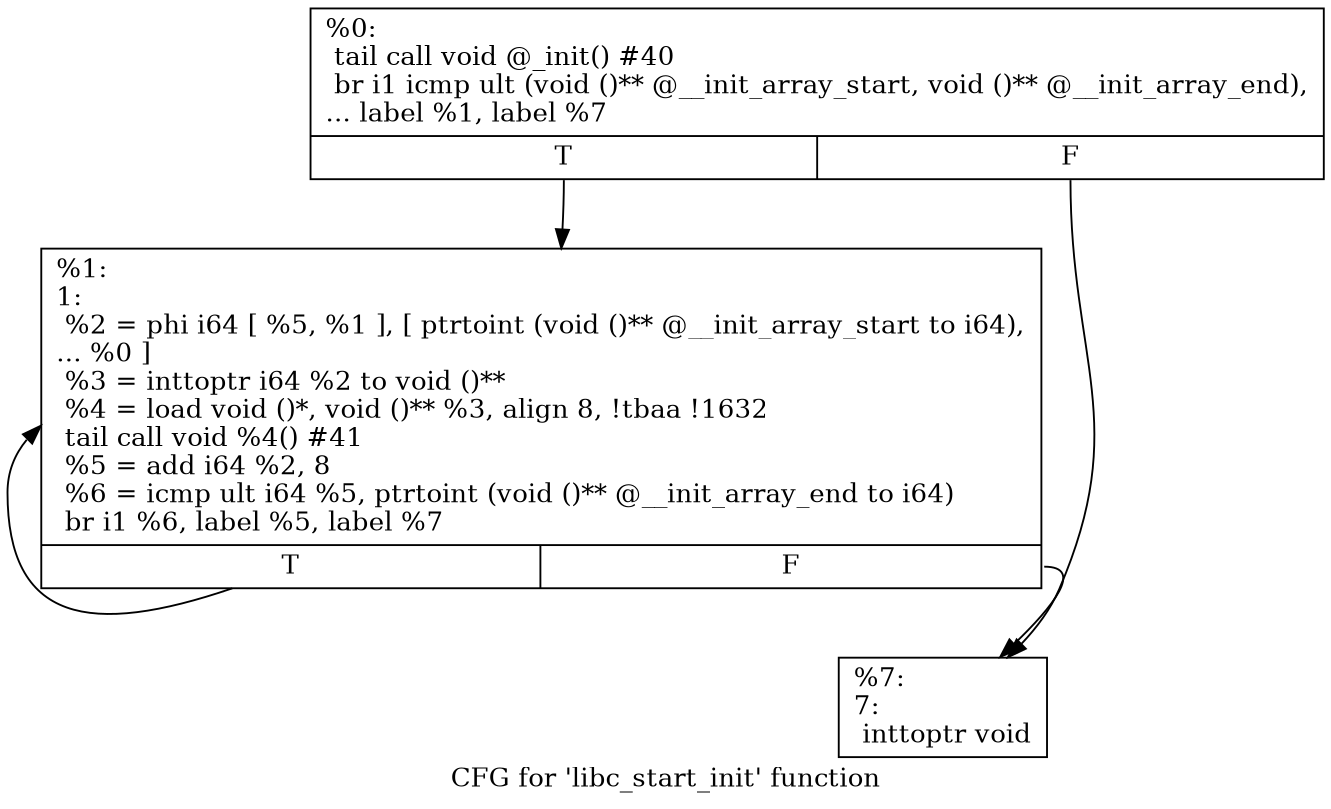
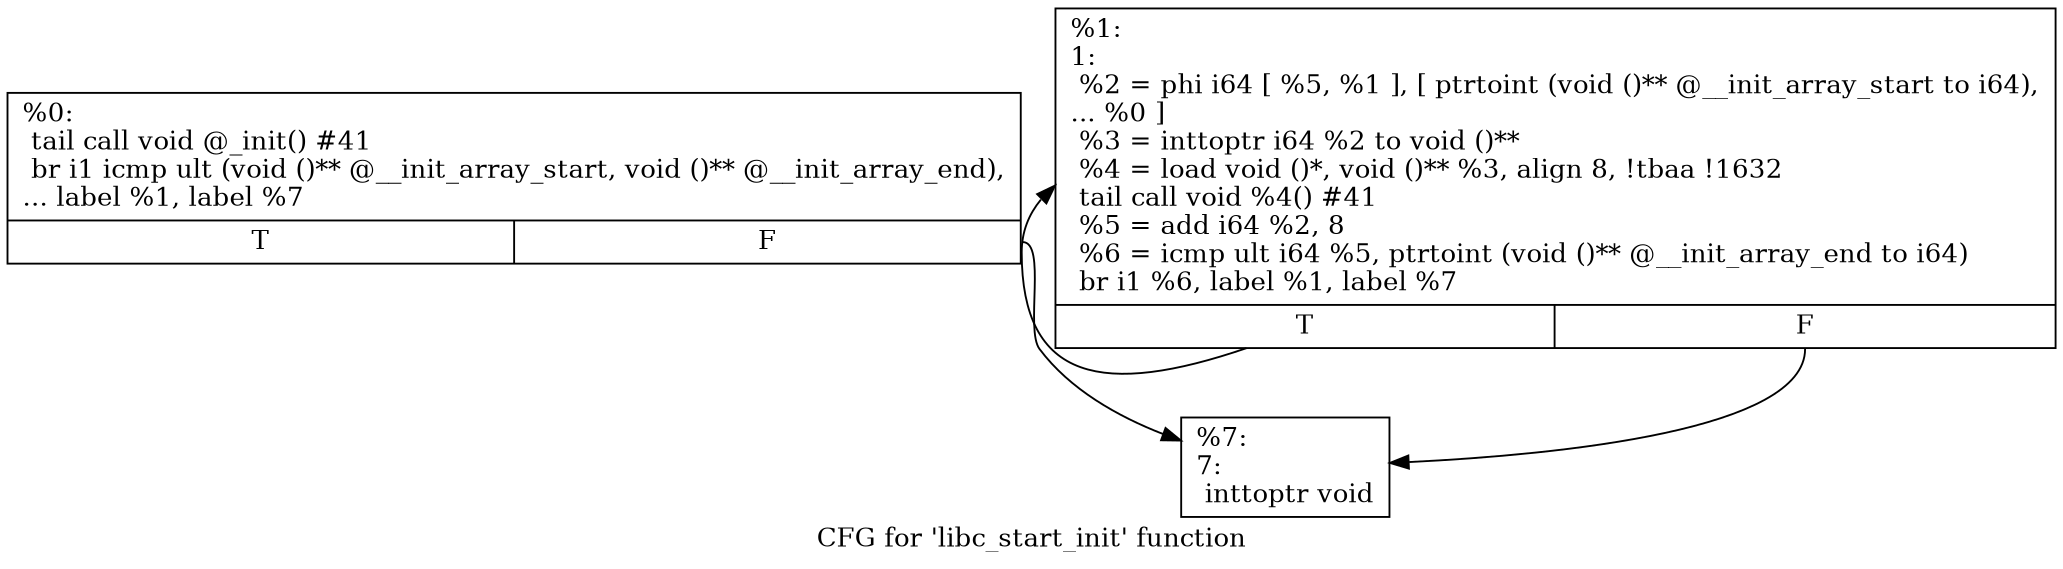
  digraph {
    label="CFG for 'libc_start_init' function"
    node [shape=record]
    edge [tailport=s0]
-   n1 [label="{%0:\l  tail call void @_init() #40\l  br i1 icmp ult (void ()** @__init_array_start, void ()** @__init_array_end),\l... label %1, label %7\l|{<s0>T|<s1>F}}"]
-   n2 [label="{%1:\l1:                                                \l  %2 = phi i64 [ %5, %1 ], [ ptrtoint (void ()** @__init_array_start to i64),\l... %0 ]\l  %3 = inttoptr i64 %2 to void ()**\l  %4 = load void ()*, void ()** %3, align 8, !tbaa !1632\l  tail call void %4() #41\l  %5 = add i64 %2, 8\l  %6 = icmp ult i64 %5, ptrtoint (void ()** @__init_array_end to i64)\l  br i1 %6, label %5, label %7\l|{<s0>T|<s1>F}}"]
+   n1 [label="{%0:\l  tail call void @_init() #41\l  br i1 icmp ult (void ()** @__init_array_start, void ()** @__init_array_end),\l... label %1, label %7\l|{<s0>T|<s1>F}}"]
+   n2 [label="{%1:\l1:                                                \l  %2 = phi i64 [ %5, %1 ], [ ptrtoint (void ()** @__init_array_start to i64),\l... %0 ]\l  %3 = inttoptr i64 %2 to void ()**\l  %4 = load void ()*, void ()** %3, align 8, !tbaa !1632\l  tail call void %4() #41\l  %5 = add i64 %2, 8\l  %6 = icmp ult i64 %5, ptrtoint (void ()** @__init_array_end to i64)\l  br i1 %6, label %1, label %7\l|{<s0>T|<s1>F}}"]
    n3 [label="{%7:\l7:                                                \l  inttoptr void\l}"]
-   n1 -> n2
    n1 -> n3 [tailport=s1]
    n2 -> n2
    n2 -> n3 [tailport=s1]
  }
